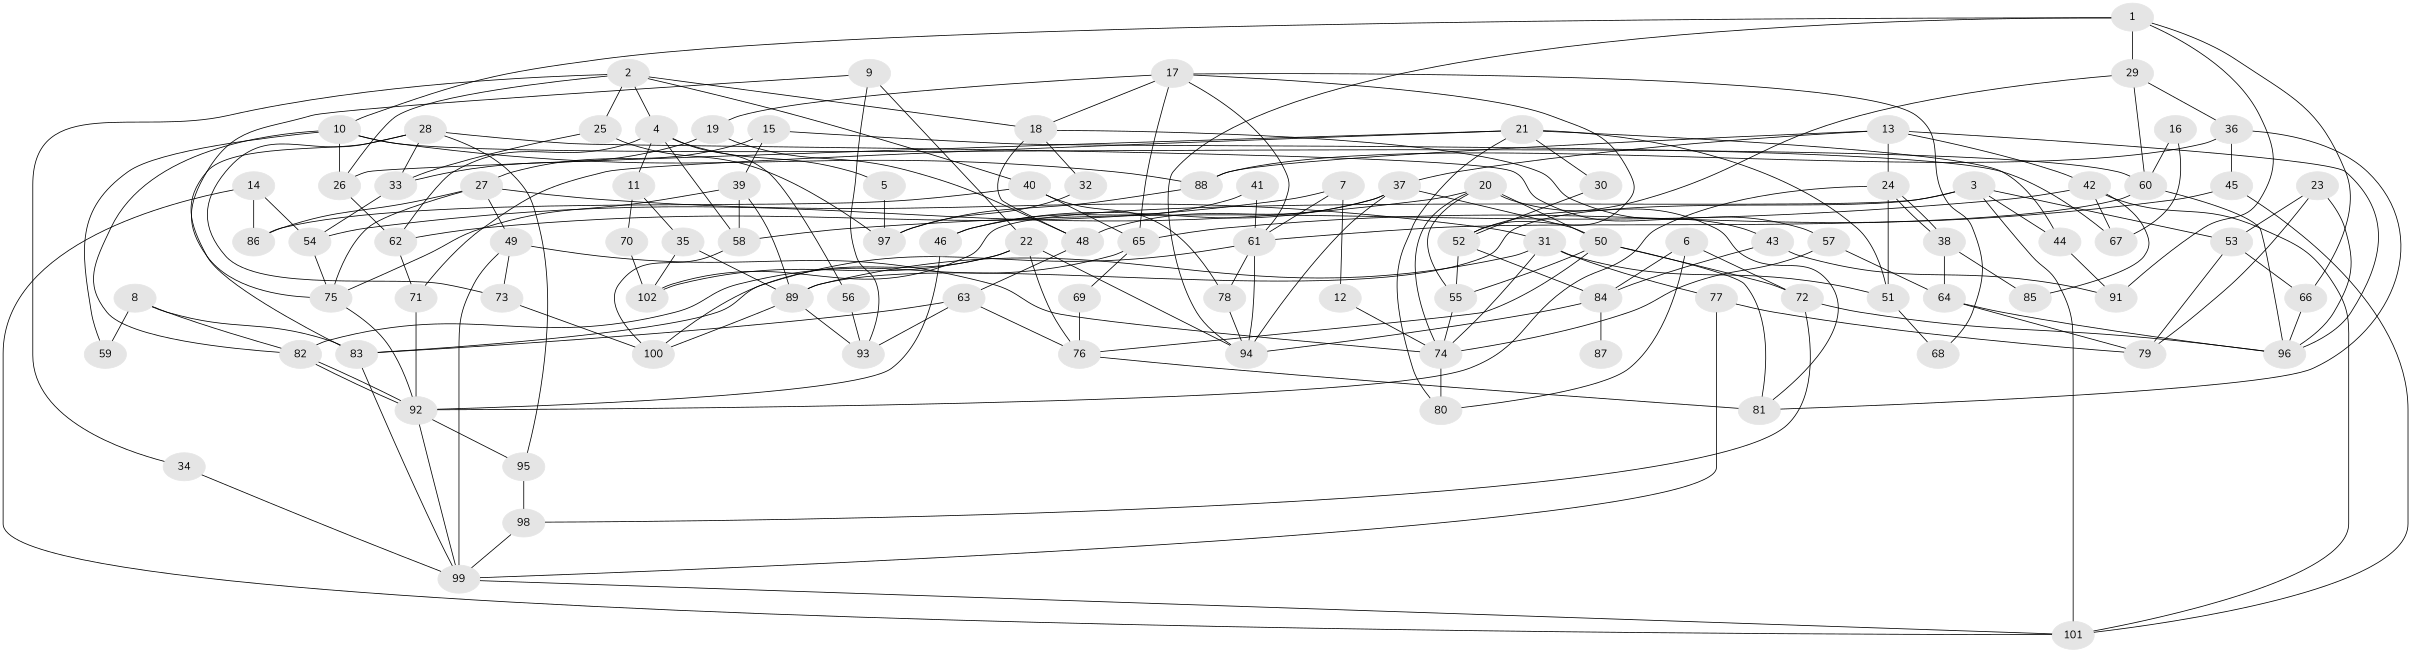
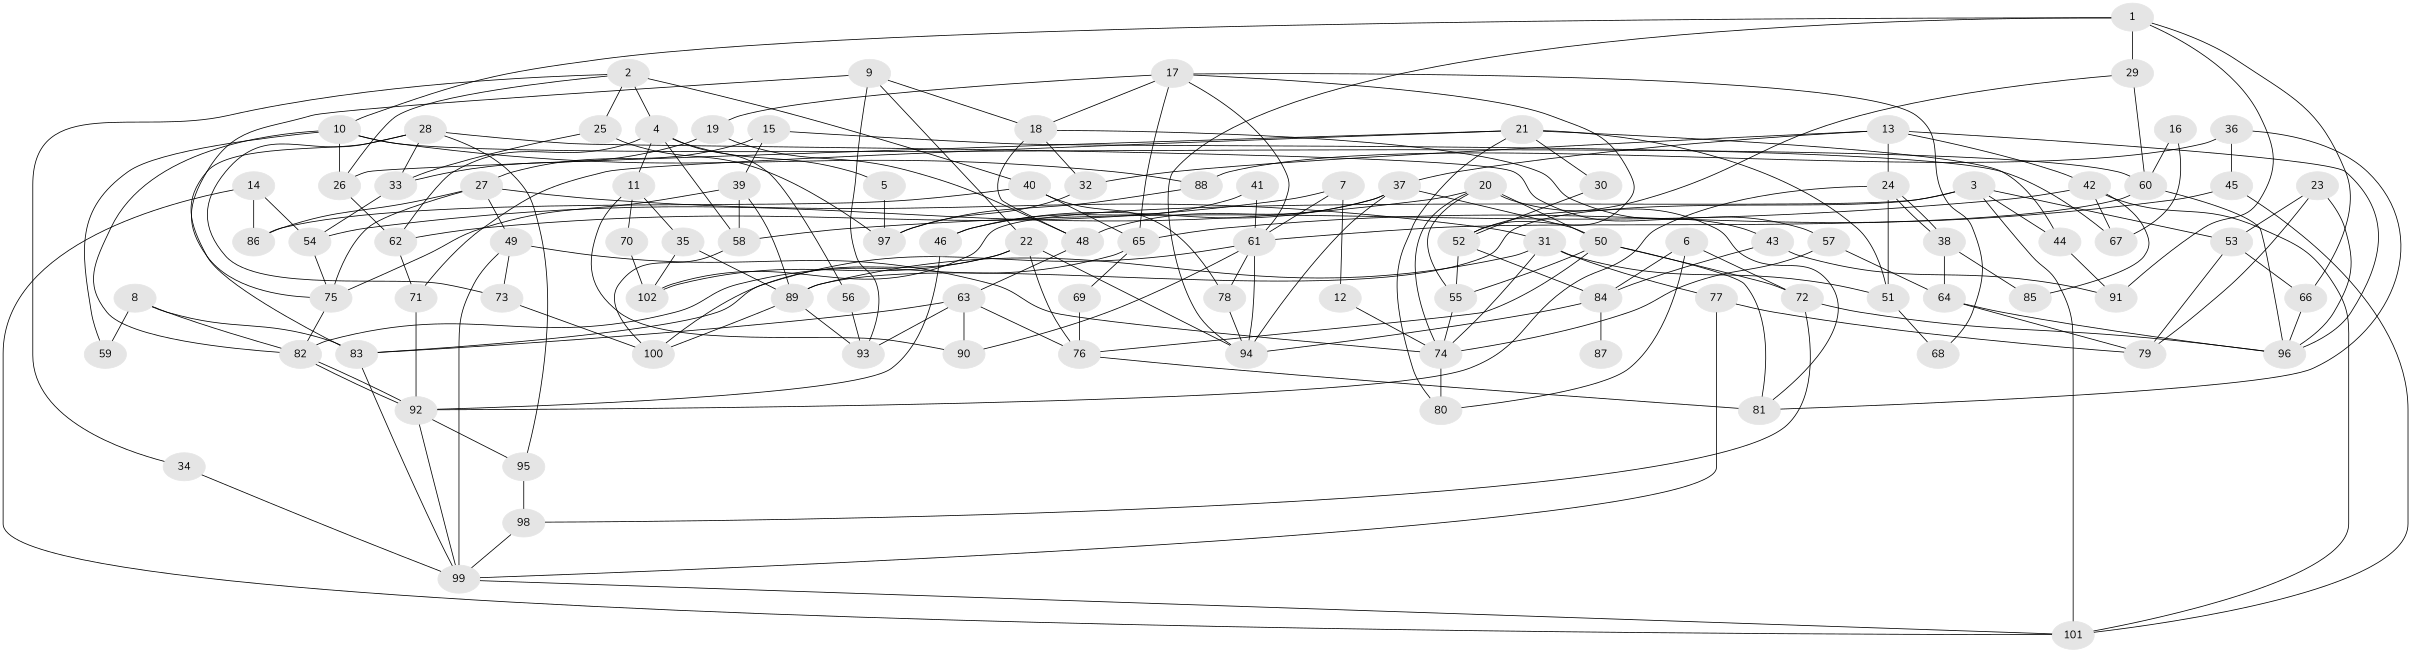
  graph {
    fontname=Nunito
    node [color=gray90 fontname=Nunito style=filled]
    edge [fontname=Nunito]
    1
    10
    29
    66
    91
    94
    26
    59
    82
    60
    88
    52
    36
    96
    2
    4
    25
    34
    40
    5
    11
    56
    58
    62
    97
    33
    99
    86
    65
    78
    3
    44
    53
    89
    101
    102
    79
    93
    100
    35
    70
+   90
    71
    6
    72
    80
    84
    98
    87
    7
    12
    61
    74
    83
    8
    92
    9
    18
    22
    75
    32
    48
    57
    76
    13
    24
    37
    42
    51
    38
    50
    46
    67
    85
    14
    54
    15
    27
    39
    31
    49
    16
    17
    19
    68
    55
    69
    63
    64
    20
    81
    21
    30
    23
    95
    77
    73
    28
    43
    45
    41
    1 -- 10
    1 -- 29
    1 -- 66
    1 -- 91
    1 -- 94
    10 -- 26
    10 -- 59
    10 -- 82
    10 -- 60
    10 -- 88
    29 -- 60
    29 -- 52
-   29 -- 36
    66 -- 96
    26 -- 62
    82 -- 92
    82 -- 92
    60 -- 96
    60 -- 61
    88 -- 97
    52 -- 84
    52 -- 55
    36 -- 88
    36 -- 81
    36 -- 45
    2 -- 26
    2 -- 4
    2 -- 25
    2 -- 34
    2 -- 40
    4 -- 5
    4 -- 11
    4 -- 56
    4 -- 58
    4 -- 62
    25 -- 97
    25 -- 33
    34 -- 99
    40 -- 86
    40 -- 65
    40 -- 78
    5 -- 97
    11 -- 35
    11 -- 70
+   11 -- 90
    56 -- 93
    58 -- 100
    62 -- 71
    33 -- 54
    99 -- 101
    65 -- 82
    65 -- 69
    78 -- 94
    3 -- 44
    3 -- 53
    3 -- 89
    3 -- 101
    3 -- 102
    44 -- 91
    53 -- 66
    53 -- 79
    89 -- 93
    89 -- 100
    35 -- 89
    35 -- 102
    70 -- 102
    71 -- 92
    6 -- 72
    6 -- 80
    6 -- 84
    72 -- 96
    72 -- 98
    84 -- 94
    84 -- 87
    98 -- 99
    7 -- 62
    7 -- 12
    7 -- 61
    12 -- 74
    61 -- 94
    61 -- 78
+   61 -- 90
    61 -- 83
    74 -- 80
    83 -- 99
    8 -- 59
    8 -- 82
    8 -- 83
    92 -- 99
    92 -- 95
    9 -- 93
-   2 -- 18
+   9 -- 18
    9 -- 22
    9 -- 75
    18 -- 32
    18 -- 48
    18 -- 57
    22 -- 94
    22 -- 102
    22 -- 100
    22 -- 76
-   75 -- 92
+   75 -- 82
    32 -- 97
    48 -- 63
    57 -- 74
    57 -- 64
    76 -- 81
    13 -- 96
-   13 -- 88
+   13 -- 32
    13 -- 24
    13 -- 37
    13 -- 42
    24 -- 92
    24 -- 51
    24 -- 38
    24 -- 38
    37 -- 94
    37 -- 48
    37 -- 50
    37 -- 46
    42 -- 58
    42 -- 101
    42 -- 67
    42 -- 85
    51 -- 68
    38 -- 85
    38 -- 64
    50 -- 72
    50 -- 76
    50 -- 55
    50 -- 81
    46 -- 92
    14 -- 86
    14 -- 101
    14 -- 54
    54 -- 75
    15 -- 67
    15 -- 27
    15 -- 39
    27 -- 86
    27 -- 75
    27 -- 31
    27 -- 49
    39 -- 58
    39 -- 89
    39 -- 75
    31 -- 89
    31 -- 74
    31 -- 51
    31 -- 77
    49 -- 99
    49 -- 74
    49 -- 73
    16 -- 60
    16 -- 67
    17 -- 52
    17 -- 65
    17 -- 61
    17 -- 18
    17 -- 19
    17 -- 68
    19 -- 33
    19 -- 48
    55 -- 74
    69 -- 76
    63 -- 93
+   63 -- 90
    63 -- 83
    63 -- 76
    64 -- 96
    64 -- 79
    20 -- 74
    20 -- 50
    20 -- 54
    20 -- 55
    20 -- 81
    21 -- 26
    21 -- 44
    21 -- 71
    21 -- 80
    21 -- 51
    21 -- 30
    30 -- 52
    23 -- 96
    23 -- 53
    23 -- 79
    95 -- 98
    77 -- 99
    77 -- 79
    73 -- 100
    28 -- 33
    28 -- 83
    28 -- 95
    28 -- 73
    28 -- 43
    43 -- 91
    43 -- 84
    45 -- 65
    45 -- 101
    41 -- 61
    41 -- 46
  }
